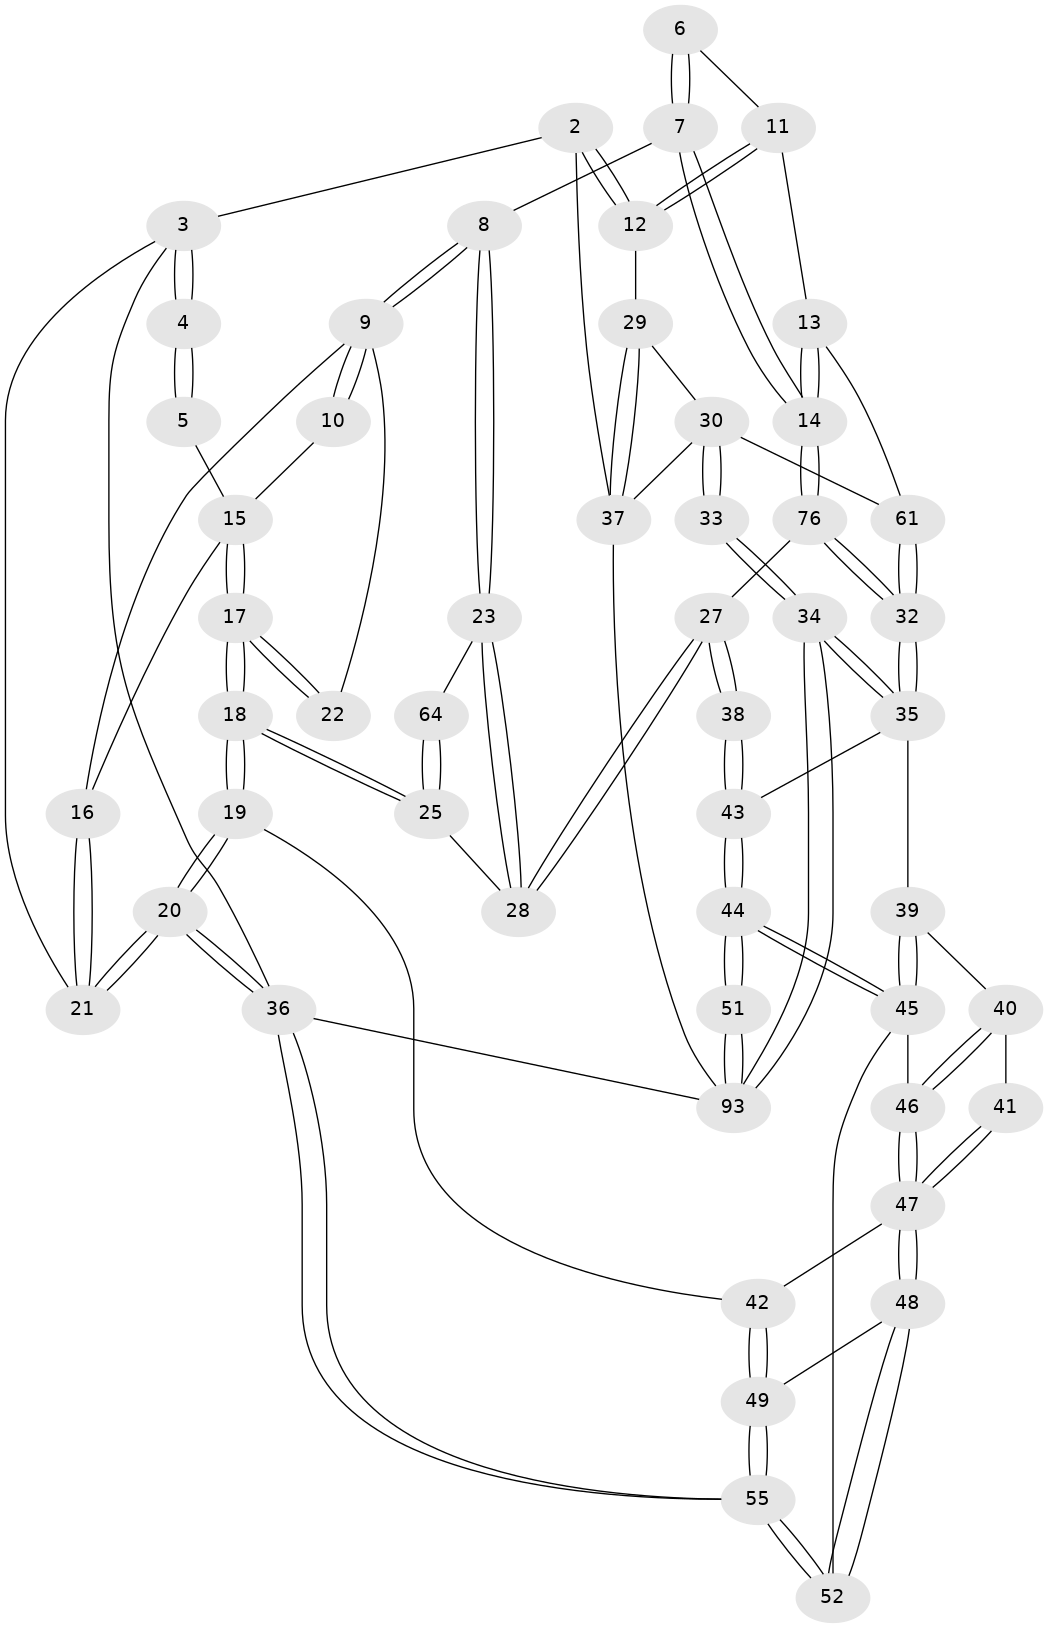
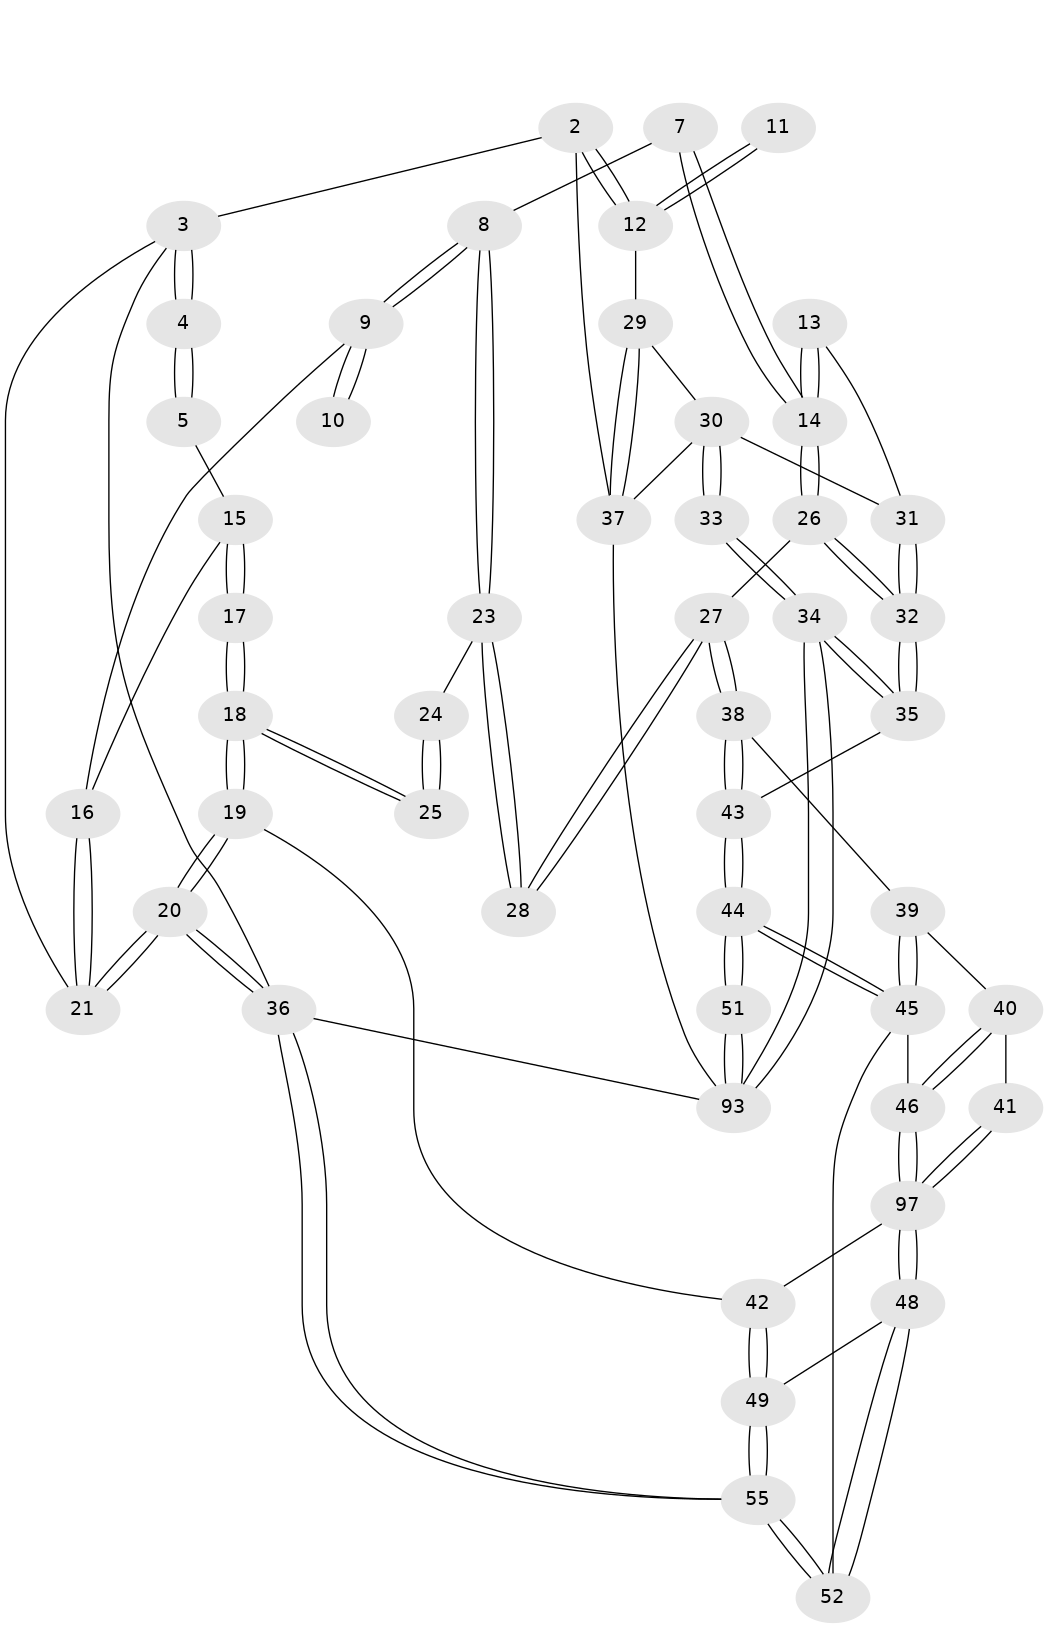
  graph {
    fontname="DejaVu Sans"
    node [color=gray90 fontname="DejaVu Sans" style=filled]
    edge [fontname="DejaVu Sans"]
    2
    3
    12
    37
-   6
    7
    11
    4
    21
    36
    29
    n12 [label=93]
    5
    n14 [label=55]
    15
    16
    10
    8
    14
    13
    9
    23
-   26 [label=76]
-   22
-   24 [label=64]
+   26
+   24
    28
    17
-   31 [label=61]
+   31
    30
    32
    27
    18
    19
    25
    20
    42
    49
    38
    35
    43
    39
    33
    34
    44
    52
    40
    45
    41
    46
-   47
+   47 [label=97]
    48
    51
    2 -- 3
    2 -- 12
    2 -- 12
    2 -- 37
    3 -- 4
    3 -- 4
    3 -- 21
    3 -- 36
    12 -- 29
    37 -- n12
-   6 -- 7
-   6 -- 7
-   6 -- 11
    7 -- 8
    7 -- 14
    7 -- 14
    11 -- 12
    11 -- 12
-   11 -- 13
    4 -- 5
    4 -- 5
    36 -- n12
    36 -- n14
    36 -- n14
    29 -- 37
    29 -- 37
    29 -- 30
    5 -- 15
    n14 -- 52
    n14 -- 52
    15 -- 16
    15 -- 17
    15 -- 17
    16 -- 21
    16 -- 21
-   10 -- 15
    8 -- 9
    8 -- 9
    8 -- 23
    8 -- 23
    14 -- 26
    14 -- 26
    13 -- 14
    13 -- 14
    13 -- 31
    9 -- 16
    9 -- 10
    9 -- 10
-   9 -- 22
    23 -- 24
    23 -- 28
    23 -- 28
    26 -- 32
    26 -- 32
    26 -- 27
    24 -- 25
    24 -- 25
-   17 -- 22
-   17 -- 22
    17 -- 18
    17 -- 18
    31 -- 32
    31 -- 32
    30 -- 37
    30 -- 31
    30 -- 33
    30 -- 33
    32 -- 35
    32 -- 35
    27 -- 28
    27 -- 28
    27 -- 38
    27 -- 38
    18 -- 19
    18 -- 19
    18 -- 25
    18 -- 25
    19 -- 20
    19 -- 20
    19 -- 42
-   25 -- 28
    20 -- 21
    20 -- 21
    20 -- 36
    20 -- 36
    42 -- 49
    42 -- 49
    49 -- n14
    49 -- n14
    38 -- 43
    38 -- 43
-   35 -- 39
+   38 -- 39
    35 -- 43
    43 -- 44
    43 -- 44
    39 -- 40
    39 -- 45
    39 -- 45
    33 -- 34
    33 -- 34
    34 -- n12
    34 -- n12
    34 -- 35
    34 -- 35
    44 -- 45
    44 -- 45
    44 -- 51
    44 -- 51
    40 -- 41
    40 -- 46
    40 -- 46
    45 -- 52
    45 -- 46
    41 -- 47
    41 -- 47
    46 -- 47
    46 -- 47
    47 -- 42
    47 -- 48
    47 -- 48
    48 -- 49
    48 -- 52
    48 -- 52
    51 -- n12
    51 -- n12
  }
